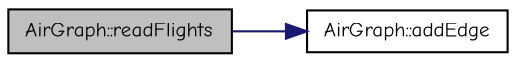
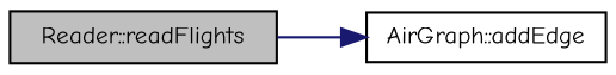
  digraph {
    rankdir=LR
    fontname="Comic Neue"
    node [color=black fontname="Comic Neue" fontsize=10 shape=record style=filled]
-   n1 [fillcolor=grey75 fontcolor=black height=0.2 label="AirGraph::readFlights" width=0.4]
+   n1 [fillcolor=grey75 fontcolor=black height=0.2 label="Reader::readFlights" width=0.4]
    n2 [fillcolor=white height=0.2 label="AirGraph::addEdge" width=0.4]
    n1 -> n2 [color=midnightblue fontname="Comic Neue" fontsize=10 labelfontname=Helvetica labelfontsize=10 style=solid]
  }
